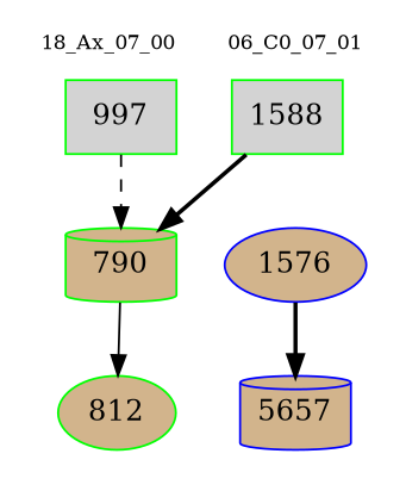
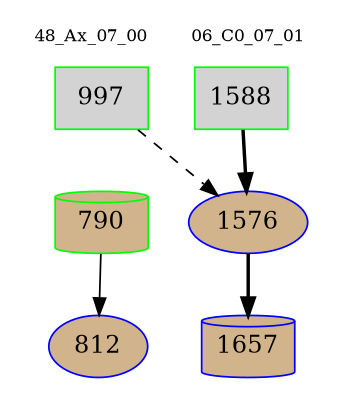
  digraph {
    node [color=green fillcolor=tan shape=box style=filled]
    edge [color=black style=bold]
    n1 [fillcolor=lightgrey label=997]
    n2 [label=790 shape=cylinder]
-   n3 [label=812 shape=ellipse]
+   n3 [color=blue label=812 shape=ellipse]
    n4 [fillcolor=lightgrey label=1588]
    n5 [color=blue label=1576 shape=ellipse]
-   n6 [color=blue label=5657 shape=cylinder]
+   n6 [color=blue label=1657 shape=cylinder]
    subgraph cluster_1 {
      color=white
      fontsize=10
-     label="18_Ax_07_00"
+     label="48_Ax_07_00"
      n1
      n2
      n3
    }
    subgraph cluster_2 {
      color=white
      fontsize=10
      label="06_C0_07_01"
      n4
      n5
      n6
    }
-   n1 -> n2 [style=dashed]
+   n1 -> n5 [style=dashed]
    n2 -> n3 [style=solid]
-   n4 -> n2
+   n4 -> n5
    n5 -> n6
  }
